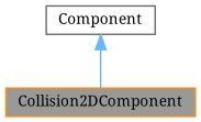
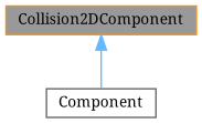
  digraph {
    fontname="Noto Serif"
    node [fontname="Noto Serif" fontsize=10 shape=box style=filled]
    n1 [color=darkorange fillcolor=grey60 fontcolor=black height=0.2 label=Collision2DComponent width=0.4]
    n2 [color=gray40 fillcolor=white height=0.2 label=Component width=0.4]
-   n2 -> n1 [color=steelblue1 dir=back fontname="Noto Serif" fontsize=10 labelfontname=Helvetica labelfontsize=10 style=solid]
+   n1 -> n2 [color=steelblue1 dir=back fontname="Noto Serif" fontsize=10 labelfontname=Helvetica labelfontsize=10 style=solid]
  }
